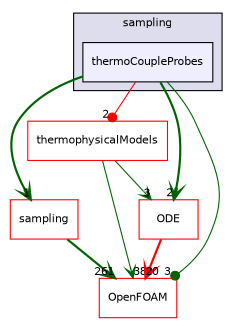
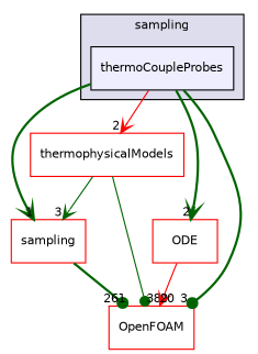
  digraph {
    compound=true
    node [fontname=Helvetica fontsize=10 shape=box color=red]
    edge [arrowhead=vee color=darkgreen headlabel=2 labeldistance=1.5 labelfontname=Helvetica labelfontsize=10 style=bold]
    n1 [fillcolor="#eeeeff" label=thermoCoupleProbes pencolor=black style=filled color=""]
    n2 [label=sampling]
    n3 [label=thermophysicalModels]
    n4 [label=OpenFOAM]
    n5 [label=ODE]
    subgraph cluster_1 {
      bgcolor="#ddddee"
      fontname=Helvetica
      fontsize=10
      label=sampling
      pencolor=black
      n1
    }
    n1 -> n2 [headlabel=1]
-   n1 -> n3 [arrowhead=dot color=red style=solid]
-   n1 -> n4 [arrowhead=dot headlabel=3 style=solid]
+   n1 -> n3 [color=red style=solid]
+   n1 -> n4 [arrowhead=dot headlabel=3]
    n1 -> n5
-   n2 -> n4 [headlabel=261]
-   n3 -> n4 [headlabel=389 style=solid]
-   n3 -> n5 [headlabel=3 style=solid]
-   n5 -> n4 [color=red headlabel=20]
+   n2 -> n4 [arrowhead=dot headlabel=261]
+   n3 -> n4 [arrowhead=dot headlabel=389 style=solid]
+   n3 -> n2 [headlabel=3 style=solid]
+   n5 -> n4 [color=red headlabel=20 style=solid]
  }
